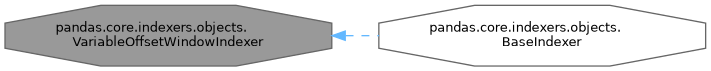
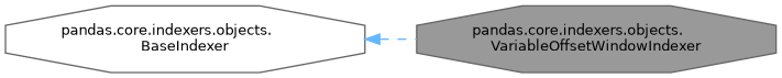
  digraph {
    rankdir=LR
    node [color=gray40 fontname=Helvetica fontsize=10 shape=octagon style=filled]
    n1 [fillcolor=grey60 fontcolor=black height=0.2 label="pandas.core.indexers.objects.\lVariableOffsetWindowIndexer" width=0.4]
    n2 [fillcolor=white height=0.2 label="pandas.core.indexers.objects.\lBaseIndexer" width=0.4]
-   n1 -> n2 [color=steelblue1 dir=back fontname=Helvetica fontsize=10 labelfontname=Helvetica labelfontsize=10 style=dashed]
+   n2 -> n1 [color=steelblue1 dir=back fontname=Helvetica fontsize=10 labelfontname=Helvetica labelfontsize=10 style=dashed]
  }
